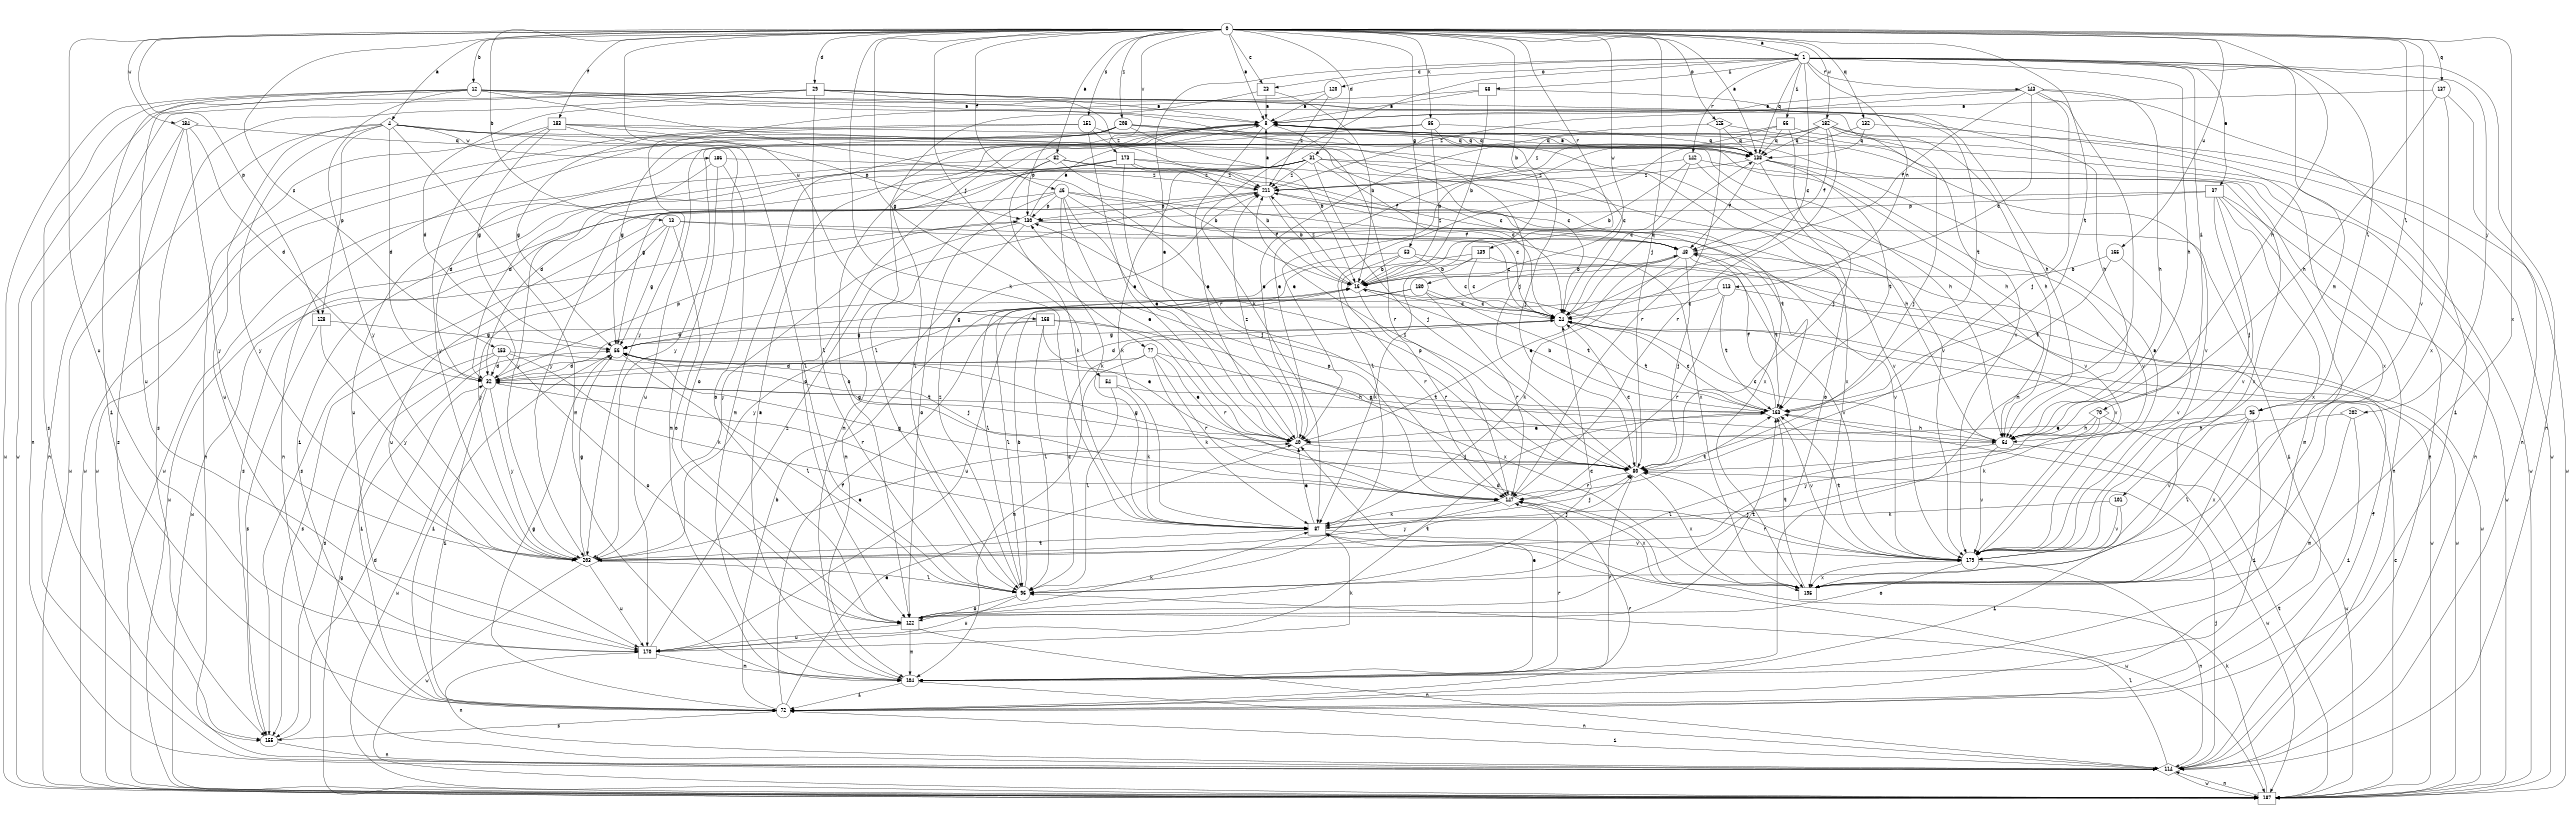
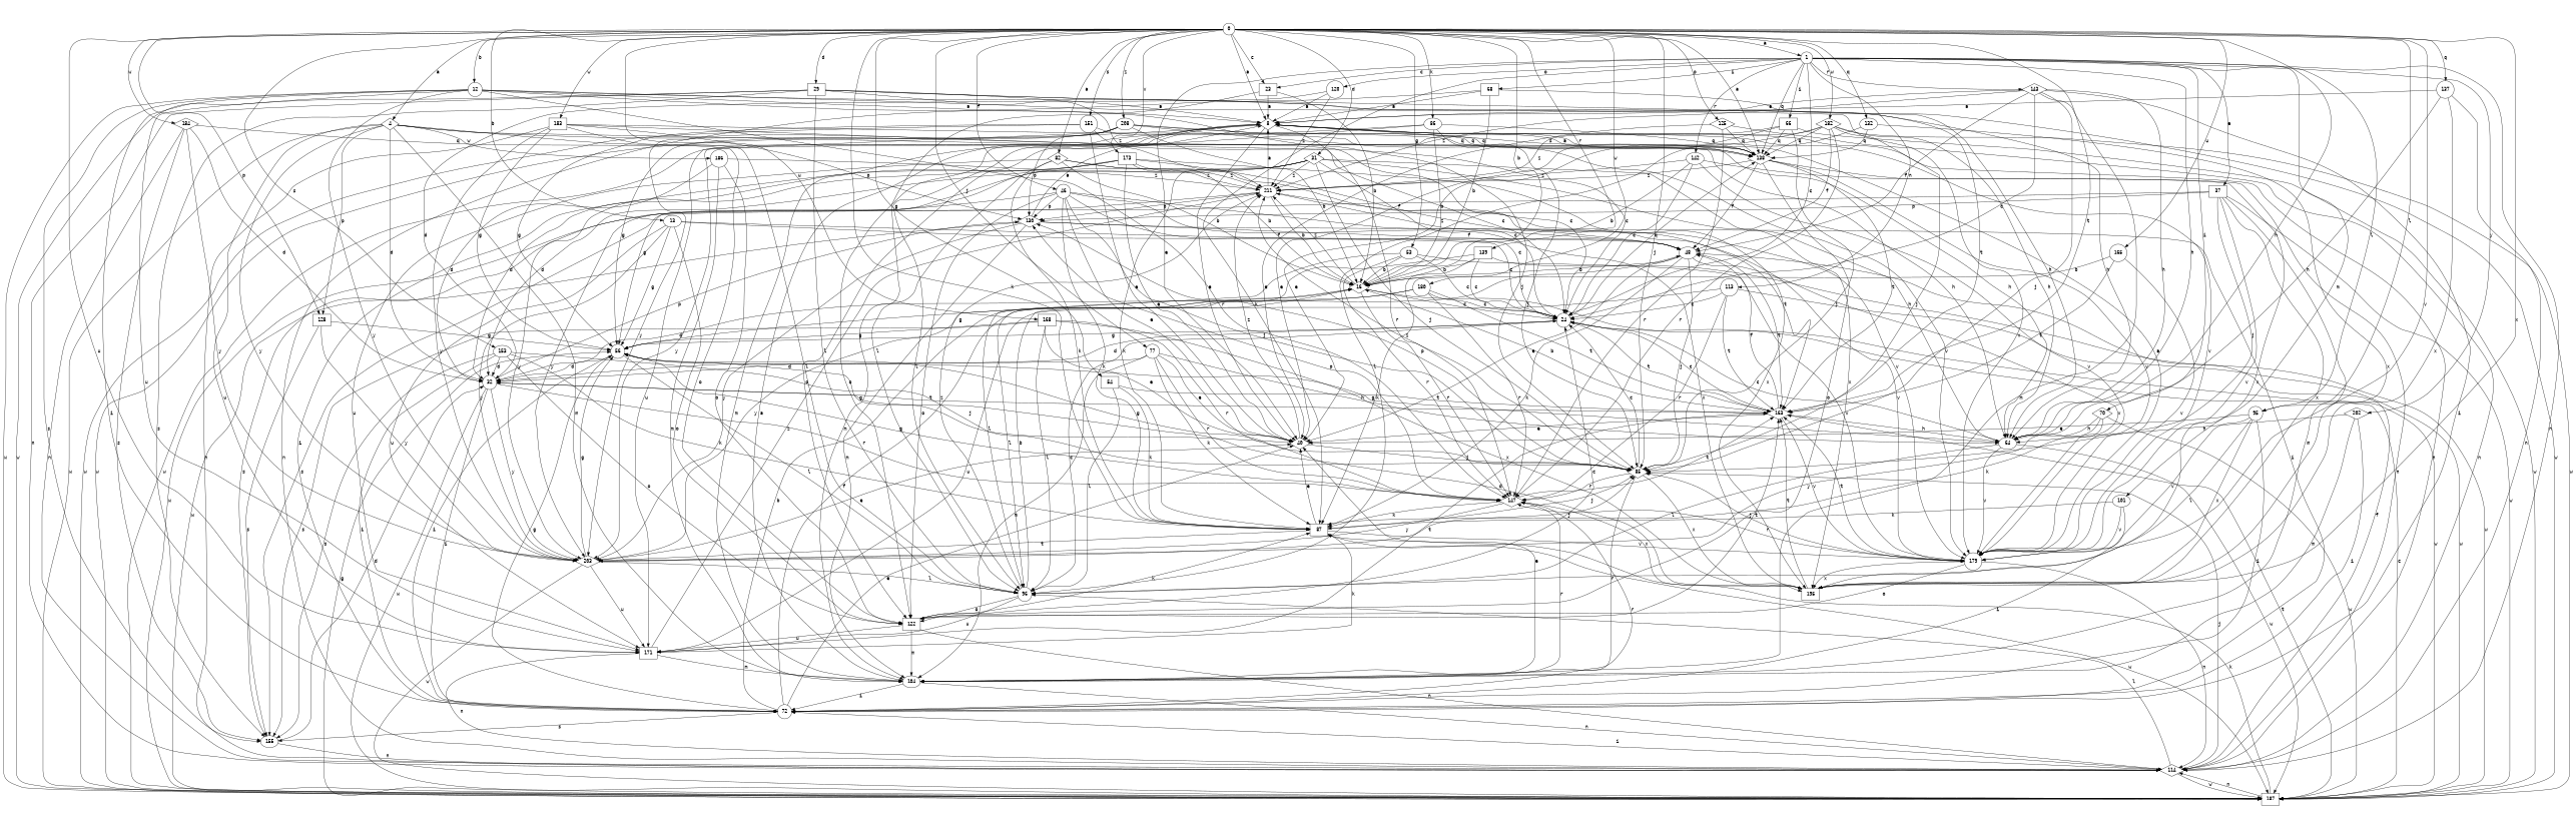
  strict digraph {
    fontname="DejaVu Sans Mono"
    node [fontname="DejaVu Sans Mono" shape=circle]
    edge [fontname="DejaVu Sans Mono"]
    0
    1
    4 [shape=diamond]
    8 [shape=diamond]
    12
    13 [shape=ellipse]
    16 [shape=diamond]
    23 [shape=box]
    29 [shape=box]
    31 [shape=diamond]
    46
    53 [shape=ellipse]
    54 [shape=box]
    64 [shape=ellipse]
    77
-   80 [shape=diamond]
+   80 [shape=diamond label=85]
    82 [shape=diamond]
    86 [shape=ellipse]
    87 [shape=box]
    95
    125 [shape=diamond]
    128 [shape=box]
    132 [shape=ellipse]
    137
    138 [shape=diamond]
    139 [shape=box]
    151
    153 [shape=ellipse]
    163 [shape=diamond]
    165
    168 [shape=box]
-   171 [shape=box label=170]
+   171 [shape=box]
    173 [shape=box]
    179
    180
    182 [shape=diamond]
    183 [shape=box]
    184 [shape=diamond]
    195 [shape=box]
    208 [shape=ellipse]
    24
    37 [shape=box]
    40 [shape=diamond]
    66 [shape=box]
    68 [shape=box]
    70 [shape=diamond]
    101 [shape=ellipse]
    113
    114 [shape=diamond]
    120
    142 [shape=ellipse]
    143 [shape=diamond]
    202 [shape=diamond]
    32
    104 [shape=ellipse]
    122 [shape=box]
    186
    187 [shape=box]
    203 [shape=diamond]
    96
    147 [shape=diamond]
    72
    155 [shape=ellipse]
    48 [shape=ellipse]
    56
    211 [shape=ellipse]
    130 [shape=diamond]
    0 -> 1 [label=a]
    0 -> 4 [label=a]
    0 -> 8 [label=a]
    0 -> 12 [label=b]
    0 -> 13 [label=b]
    0 -> 16 [label=b]
    0 -> 23 [label=c]
    0 -> 29 [label=d]
    0 -> 31 [label=d]
    0 -> 46 [label=f]
    0 -> 53 [label=g]
    0 -> 54 [label=g]
    0 -> 64 [label=h]
    0 -> 77 [label=j]
    0 -> 80 [label=j]
    0 -> 82 [label=a]
    0 -> 86 [label=k]
    0 -> 87 [label=k]
    0 -> 95 [label=l]
    0 -> 125 [label=p]
    0 -> 128 [label=p]
    0 -> 132 [label=q]
    0 -> 137 [label=q]
    0 -> 138 [label=a]
    0 -> 139 [label=r]
    0 -> 151 [label=s]
    0 -> 153 [label=s]
    0 -> 163 [label=t]
    0 -> 165 [label=u]
    0 -> 168 [label=u]
    0 -> 171 [label=u]
    0 -> 173 [label=v]
    0 -> 179 [label=v]
    0 -> 180 [label=w]
    0 -> 182 [label=w]
-   0 -> 183 [label=f]
+   0 -> 183 [label=w]
    0 -> 184 [label=w]
    0 -> 195 [label=x]
    0 -> 208 [label=z]
    1 -> 23 [label=c]
    1 -> 64 [label=h]
    1 -> 87 [label=k]
    1 -> 95 [label=l]
    1 -> 138 [label=q]
    1 -> 24 [label=c]
    1 -> 37 [label=e]
    1 -> 40 [label=e]
    1 -> 66 [label=i]
    1 -> 68 [label=i]
    1 -> 70 [label=i]
    1 -> 101 [label=m]
    1 -> 113 [label=n]
    1 -> 114 [label=n]
    1 -> 120 [label=o]
    1 -> 142 [label=r]
    1 -> 143 [label=r]
    1 -> 202 [label=y]
    4 -> 64 [label=h]
    4 -> 128 [label=p]
    4 -> 171 [label=u]
    4 -> 24 [label=c]
    4 -> 32 [label=d]
    4 -> 104 [label=m]
    4 -> 122 [label=o]
    4 -> 186 [label=w]
    4 -> 187 [label=w]
    4 -> 203 [label=y]
-   8 -> 138 [label=q]
+   8 -> 138 [label=s]
    8 -> 179 [label=v]
    8 -> 40 [label=e]
    8 -> 114 [label=n]
    8 -> 104 [label=m]
    8 -> 122 [label=o]
    8 -> 187 [label=w]
    8 -> 96 [label=l]
    8 -> 147 [label=r]
    12 -> 8 [label=a]
    12 -> 64 [label=h]
    12 -> 80 [label=j]
    12 -> 171 [label=u]
    12 -> 179 [label=v]
    12 -> 187 [label=w]
    12 -> 203 [label=y]
    12 -> 147 [label=r]
    12 -> 72 [label=i]
    12 -> 155 [label=s]
    13 -> 171 [label=u]
    13 -> 24 [label=c]
    13 -> 122 [label=o]
    13 -> 203 [label=y]
    13 -> 48 [label=f]
    13 -> 56 [label=g]
    16 -> 24 [label=c]
    16 -> 187 [label=w]
    16 -> 96 [label=l]
    16 -> 147 [label=r]
    16 -> 211 [label=z]
    23 -> 8 [label=a]
    23 -> 16 [label=b]
    23 -> 96 [label=l]
    29 -> 8 [label=a]
    29 -> 64 [label=h]
    29 -> 163 [label=t]
    29 -> 114 [label=n]
    29 -> 187 [label=w]
    29 -> 96 [label=l]
    29 -> 155 [label=s]
    29 -> 211 [label=z]
    31 -> 64 [label=h]
    31 -> 80 [label=j]
    31 -> 87 [label=k]
    31 -> 195 [label=x]
    31 -> 24 [label=c]
    31 -> 32 [label=d]
    31 -> 203 [label=y]
    31 -> 72 [label=i]
    31 -> 211 [label=z]
    46 -> 80 [label=j]
    46 -> 87 [label=k]
    46 -> 163 [label=t]
    46 -> 195 [label=x]
    46 -> 24 [label=c]
    46 -> 40 [label=e]
    46 -> 122 [label=o]
    46 -> 155 [label=s]
    46 -> 130 [label=p]
    53 -> 16 [label=b]
    53 -> 179 [label=v]
    53 -> 24 [label=c]
    53 -> 203 [label=y]
    53 -> 147 [label=r]
    54 -> 87 [label=k]
    54 -> 163 [label=t]
    54 -> 96 [label=l]
    64 -> 179 [label=v]
    64 -> 24 [label=c]
    64 -> 187 [label=w]
    64 -> 96 [label=l]
    64 -> 56 [label=g]
    77 -> 64 [label=h]
    77 -> 87 [label=k]
    77 -> 40 [label=e]
    77 -> 32 [label=d]
    77 -> 104 [label=m]
    77 -> 147 [label=r]
    80 -> 195 [label=x]
    80 -> 24 [label=c]
    80 -> 104 [label=r]
    80 -> 147 [label=r]
    80 -> 56 [label=g]
    80 -> 211 [label=z]
    80 -> 130 [label=p]
    82 -> 16 [label=b]
    82 -> 87 [label=k]
    82 -> 171 [label=u]
    82 -> 179 [label=v]
    82 -> 104 [label=m]
    82 -> 211 [label=z]
    86 -> 16 [label=b]
    86 -> 80 [label=j]
    86 -> 138 [label=q]
    86 -> 122 [label=o]
    86 -> 187 [label=w]
    87 -> 80 [label=j]
    87 -> 179 [label=v]
    87 -> 40 [label=e]
    87 -> 187 [label=w]
    87 -> 203 [label=t]
    95 -> 179 [label=v]
    95 -> 195 [label=x]
    95 -> 40 [label=e]
    95 -> 96 [label=l]
    95 -> 72 [label=i]
    125 -> 138 [label=q]
    125 -> 40 [label=e]
    125 -> 114 [label=n]
    125 -> 147 [label=r]
    128 -> 203 [label=y]
    128 -> 155 [label=s]
    128 -> 56 [label=g]
    132 -> 138 [label=q]
    132 -> 195 [label=x]
    132 -> 96 [label=l]
    137 -> 8 [label=a]
    137 -> 64 [label=h]
    137 -> 195 [label=x]
    137 -> 114 [label=n]
    138 -> 8 [label=a]
    138 -> 163 [label=t]
    138 -> 179 [label=v]
    138 -> 114 [label=n]
    138 -> 122 [label=o]
    138 -> 48 [label=f]
    138 -> 211 [label=z]
    139 -> 16 [label=b]
    139 -> 87 [label=k]
    139 -> 24 [label=c]
    139 -> 187 [label=w]
    139 -> 96 [label=l]
    151 -> 138 [label=q]
    151 -> 24 [label=c]
    151 -> 40 [label=e]
    151 -> 187 [label=w]
    151 -> 56 [label=g]
    153 -> 80 [label=j]
    153 -> 87 [label=k]
    153 -> 32 [label=d]
    153 -> 122 [label=o]
    153 -> 72 [label=i]
    153 -> 155 [label=s]
    163 -> 16 [label=b]
    163 -> 64 [label=h]
    163 -> 179 [label=v]
    163 -> 24 [label=c]
    163 -> 40 [label=e]
    163 -> 48 [label=f]
    165 -> 16 [label=b]
    165 -> 163 [label=t]
    165 -> 179 [label=v]
    168 -> 195 [label=x]
    168 -> 40 [label=e]
    168 -> 96 [label=l]
    168 -> 147 [label=r]
    168 -> 155 [label=s]
    168 -> 56 [label=g]
    171 -> 87 [label=k]
    171 -> 163 [label=t]
    171 -> 114 [label=n]
    171 -> 104 [label=m]
    171 -> 211 [label=z]
    173 -> 16 [label=b]
    173 -> 195 [label=x]
    173 -> 40 [label=e]
    173 -> 32 [label=d]
    173 -> 203 [label=y]
    173 -> 48 [label=f]
    173 -> 56 [label=g]
    173 -> 211 [label=z]
    179 -> 8 [label=a]
    179 -> 80 [label=j]
    179 -> 163 [label=t]
    179 -> 195 [label=x]
    179 -> 114 [label=n]
    179 -> 122 [label=o]
    179 -> 147 [label=r]
    180 -> 163 [label=t]
    180 -> 24 [label=c]
    180 -> 32 [label=d]
    180 -> 147 [label=r]
    180 -> 56 [label=g]
    182 -> 64 [label=h]
    182 -> 80 [label=j]
    182 -> 138 [label=q]
    182 -> 40 [label=e]
    182 -> 187 [label=w]
    182 -> 203 [label=y]
    182 -> 147 [label=r]
    182 -> 48 [label=f]
    183 -> 138 [label=q]
    183 -> 24 [label=c]
    183 -> 114 [label=n]
    183 -> 203 [label=y]
    183 -> 96 [label=l]
    183 -> 56 [label=g]
    183 -> 130 [label=p]
    184 -> 138 [label=q]
    184 -> 114 [label=n]
    184 -> 32 [label=d]
    184 -> 203 [label=y]
    184 -> 155 [label=s]
    195 -> 163 [label=t]
    195 -> 32 [label=d]
    208 -> 16 [label=b]
    208 -> 64 [label=h]
    208 -> 138 [label=q]
    208 -> 171 [label=u]
    208 -> 179 [label=v]
    208 -> 114 [label=n]
    208 -> 56 [label=g]
    208 -> 130 [label=p]
    24 -> 138 [label=q]
    24 -> 163 [label=t]
    24 -> 32 [label=d]
    24 -> 56 [label=g]
    37 -> 80 [label=j]
    37 -> 179 [label=v]
    37 -> 195 [label=x]
    37 -> 104 [label=m]
    37 -> 187 [label=w]
    37 -> 155 [label=s]
    37 -> 130 [label=p]
    40 -> 80 [label=j]
    40 -> 56 [label=g]
    40 -> 211 [label=z]
    66 -> 80 [label=j]
    66 -> 138 [label=q]
    66 -> 40 [label=e]
    66 -> 187 [label=w]
    66 -> 211 [label=z]
    68 -> 8 [label=a]
    68 -> 16 [label=b]
    68 -> 187 [label=w]
    68 -> 203 [label=y]
    70 -> 64 [label=h]
    70 -> 87 [label=k]
    70 -> 187 [label=w]
    70 -> 203 [label=y]
    101 -> 87 [label=k]
    101 -> 179 [label=v]
    101 -> 72 [label=i]
    113 -> 163 [label=t]
    113 -> 171 [label=u]
    113 -> 24 [label=c]
    113 -> 187 [label=w]
    113 -> 147 [label=r]
    114 -> 80 [label=j]
    114 -> 187 [label=w]
    114 -> 96 [label=l]
    114 -> 72 [label=i]
    114 -> 48 [label=f]
    120 -> 8 [label=a]
    120 -> 32 [label=d]
    120 -> 211 [label=z]
    142 -> 16 [label=b]
    142 -> 179 [label=v]
    142 -> 195 [label=x]
    142 -> 24 [label=c]
    142 -> 211 [label=z]
    143 -> 8 [label=a]
    143 -> 64 [label=h]
    143 -> 80 [label=j]
    143 -> 24 [label=c]
    143 -> 104 [label=m]
    143 -> 72 [label=i]
    143 -> 48 [label=f]
    143 -> 211 [label=z]
    202 -> 64 [label=h]
    202 -> 104 [label=m]
    202 -> 72 [label=i]
    32 -> 163 [label=t]
    32 -> 187 [label=w]
    32 -> 203 [label=y]
    32 -> 147 [label=r]
    32 -> 72 [label=i]
    32 -> 130 [label=p]
    104 -> 8 [label=a]
    104 -> 40 [label=e]
    104 -> 114 [label=n]
    104 -> 147 [label=r]
    104 -> 72 [label=i]
    122 -> 87 [label=k]
    122 -> 163 [label=t]
    122 -> 171 [label=u]
    122 -> 24 [label=c]
    122 -> 114 [label=n]
    122 -> 104 [label=m]
    186 -> 32 [label=d]
    186 -> 104 [label=m]
    186 -> 122 [label=o]
    186 -> 211 [label=z]
    187 -> 87 [label=k]
    187 -> 163 [label=t]
    187 -> 24 [label=c]
    187 -> 114 [label=n]
    187 -> 56 [label=g]
    203 -> 80 [label=j]
    203 -> 171 [label=u]
    203 -> 40 [label=e]
    203 -> 187 [label=w]
    203 -> 96 [label=l]
    203 -> 56 [label=g]
    96 -> 16 [label=b]
    96 -> 171 [label=u]
    96 -> 24 [label=c]
    96 -> 122 [label=o]
    96 -> 211 [label=z]
    147 -> 87 [label=k]
    147 -> 163 [label=t]
    147 -> 195 [label=x]
    147 -> 203 [label=y]
    147 -> 56 [label=g]
    147 -> 130 [label=p]
    72 -> 16 [label=b]
    72 -> 40 [label=e]
    72 -> 147 [label=r]
    72 -> 155 [label=s]
    72 -> 48 [label=f]
    72 -> 56 [label=g]
    155 -> 114 [label=n]
    155 -> 32 [label=d]
    48 -> 16 [label=b]
    48 -> 80 [label=j]
    48 -> 87 [label=k]
    48 -> 163 [label=t]
    48 -> 179 [label=v]
    48 -> 40 [label=e]
    48 -> 211 [label=z]
    56 -> 32 [label=d]
    56 -> 96 [label=l]
    56 -> 72 [label=i]
    211 -> 8 [label=a]
    211 -> 16 [label=b]
    211 -> 187 [label=w]
    211 -> 72 [label=i]
    211 -> 130 [label=p]
    130 -> 8 [label=a]
    130 -> 179 [label=v]
    130 -> 104 [label=m]
    130 -> 187 [label=w]
    130 -> 203 [label=y]
    130 -> 48 [label=f]
  }
